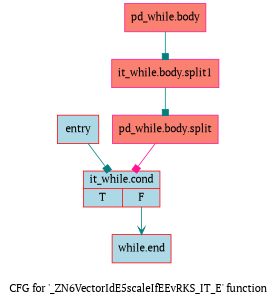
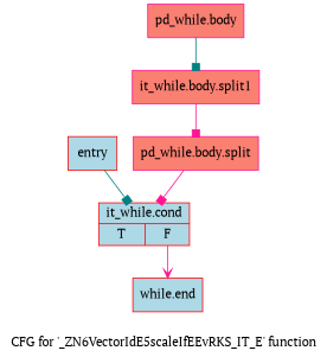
  digraph {
    fontname="PT Serif"
    label="CFG for '_ZN6VectorIdE5scaleIfEEvRKS_IT_E' function"
    node [color=red fillcolor=lightblue fontname="PT Serif" shape=record style=filled]
    edge [arrowhead=box color=teal fontname="PT Serif"]
    n1 [label="{entry}"]
    n2 [label="{it_while.cond|{<s0>T|<s1>F}}"]
    n3 [label="{while.end}"]
    n4 [color=deeppink fillcolor=salmon label="{pd_while.body}"]
    n5 [color=deeppink fillcolor=salmon label="{it_while.body.split1}"]
    n6 [color=deeppink fillcolor=salmon label="{pd_while.body.split}"]
    n1 -> n2
-   n2 -> n3 [arrowhead=vee tailport=s1]
+   n2 -> n3 [arrowhead=vee color=deeppink tailport=s1]
    n4 -> n5
-   n5 -> n6
+   n5 -> n6 [color=deeppink]
    n6 -> n2 [color=deeppink]
  }
